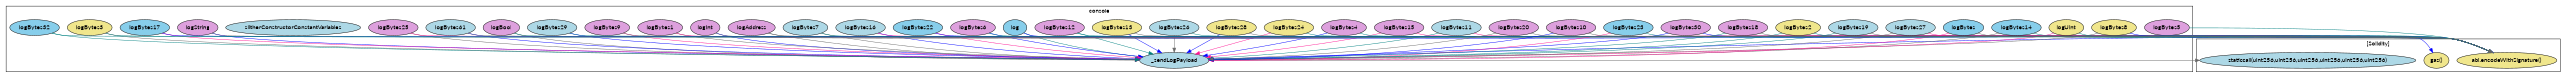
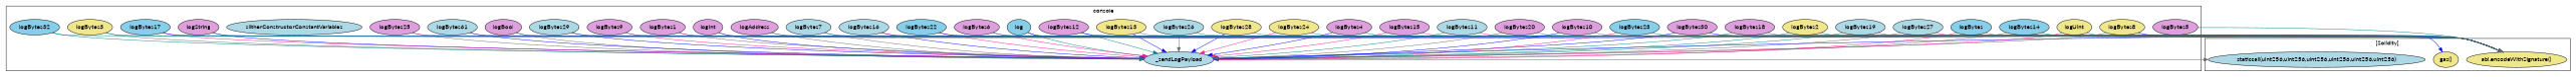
  strict digraph {
    fontname=Lato
    node [fillcolor=plum fontname=Lato style=filled]
    edge [color=gray40 fontname=Lato]
    n1 [fillcolor=lightblue label=logBytes11]
    n2 [fillcolor=lightblue label=_sendLogPayload]
    n3 [label=logBytes15]
    n4 [label=logBytes4]
    n5 [fillcolor=khaki label=logBytes24]
    n6 [fillcolor=khaki label=logBytes28]
    n7 [fillcolor=lightblue label=logBytes26]
    n8 [fillcolor=khaki label=logBytes13]
    n9 [label=logBytes12]
    n10 [fillcolor=skyblue label=log]
    n11 [label=logBytes6]
    n12 [fillcolor=skyblue label=logBytes22]
    n13 [fillcolor=lightblue label=logBytes16]
    n14 [fillcolor=lightblue label=logBytes7]
    n15 [label=logAddress]
    n16 [label=logInt]
    n17 [label=logBytes1]
    n18 [label=logBytes9]
    n19 [fillcolor=lightblue label=logBytes29]
    n20 [label=logBool]
    n21 [fillcolor=lightblue label=logBytes61]
    n22 [label=logBytes5]
    n23 [label=logBytes25]
    n24 [fillcolor=khaki label=logBytes8]
    n25 [fillcolor=khaki label=logUint]
    n26 [fillcolor=skyblue label=logBytes14]
    n27 [fillcolor=skyblue label=logBytes]
    n28 [fillcolor=lightblue label=logBytes27]
    n29 [fillcolor=lightblue label=logBytes19]
    n30 [label=logString]
    n31 [fillcolor=skyblue label=logBytes17]
    n32 [label=logBytes30]
    n33 [fillcolor=skyblue label=logBytes23]
    n34 [fillcolor=khaki label=logBytes2]
    n35 [label=logBytes18]
    n36 [fillcolor=lightblue label=slitherConstructorConstantVariables]
    n37 [fillcolor=khaki label=logBytes3]
    n38 [fillcolor=skyblue label=logBytes32]
    n39 [label=logBytes10]
    n40 [label=logBytes20]
    "abi.encodeWithSignature()" [fillcolor=khaki]
    "gas()" [fillcolor=khaki]
    "staticcall(uint256,uint256,uint256,uint256,uint256,uint256)" [fillcolor=lightblue]
    subgraph cluster_1 {
      label=console
      n1
      n2
      n3
      n4
      n5
      n6
      n7
      n8
      n9
      n10
      n11
      n12
      n13
      n14
      n15
      n16
      n17
      n18
      n19
      n20
      n21
      n22
      n23
      n24
      n25
      n26
      n27
      n28
      n29
      n30
      n31
      n32
      n33
      n34
      n35
      n36
      n37
      n38
      n39
      n40
    }
    subgraph cluster_2 {
      label="[Solidity]"
      "abi.encodeWithSignature()"
      "gas()"
      "staticcall(uint256,uint256,uint256,uint256,uint256,uint256)"
    }
    n1 -> n2 [color=teal]
    n1 -> "abi.encodeWithSignature()" [color=deeppink]
    n2 -> "gas()" [color=blue]
    n2 -> "staticcall(uint256,uint256,uint256,uint256,uint256,uint256)"
    n3 -> n2 [color=deeppink]
    n3 -> "abi.encodeWithSignature()" [color=deeppink]
    n4 -> n2 [color=blue]
    n4 -> "abi.encodeWithSignature()" [color=teal]
    n5 -> n2 [color=deeppink]
    n5 -> "abi.encodeWithSignature()" [color=teal]
    n6 -> n2 [color=blue]
    n6 -> "abi.encodeWithSignature()"
    n7 -> n2
    n7 -> "abi.encodeWithSignature()" [color=teal]
    n8 -> n2 [color=blue]
    n8 -> "abi.encodeWithSignature()"
    n9 -> n2 [color=teal]
-   n9 -> "abi.encodeWithSignature()" [color=teal]
+   n9 -> "abi.encodeWithSignature()" [color=blue]
    n10 -> n2 [color=teal]
    n10 -> "abi.encodeWithSignature()" [color=blue]
-   n11 -> n2 [color=blue]
+   n11 -> n2 [color=deeppink]
    n11 -> "abi.encodeWithSignature()" [color=teal]
    n12 -> n2 [color=deeppink]
    n12 -> "abi.encodeWithSignature()" [color=blue]
    n13 -> n2 [color=blue]
    n13 -> "abi.encodeWithSignature()" [color=deeppink]
    n14 -> n2
    n14 -> "abi.encodeWithSignature()" [color=teal]
    n15 -> n2
    n15 -> "abi.encodeWithSignature()"
    n16 -> n2 [color=blue]
    n16 -> "abi.encodeWithSignature()"
    n17 -> n2
    n17 -> "abi.encodeWithSignature()" [color=deeppink]
    n18 -> n2 [color=deeppink]
    n18 -> "abi.encodeWithSignature()"
    n19 -> n2 [color=blue]
    n19 -> "abi.encodeWithSignature()" [color=teal]
    n20 -> n2
    n20 -> "abi.encodeWithSignature()" [color=teal]
    n21 -> n2 [color=blue]
    n21 -> "abi.encodeWithSignature()"
    n22 -> "abi.encodeWithSignature()" [color=teal]
    n23 -> n2
    n23 -> "abi.encodeWithSignature()" [color=deeppink]
    n24 -> n2
    n24 -> "abi.encodeWithSignature()" [color=blue]
    n25 -> n2 [color=deeppink]
    n25 -> "abi.encodeWithSignature()" [color=teal]
    n26 -> n2
    n26 -> "abi.encodeWithSignature()" [color=teal]
    n27 -> n2 [color=deeppink]
    n27 -> "abi.encodeWithSignature()"
    n28 -> n2
    n28 -> "abi.encodeWithSignature()" [color=deeppink]
    n29 -> n2 [color=teal]
    n29 -> "abi.encodeWithSignature()"
    n30 -> n2 [color=blue]
    n30 -> "abi.encodeWithSignature()"
    n31 -> n2 [color=deeppink]
    n31 -> "abi.encodeWithSignature()" [color=blue]
    n32 -> n2 [color=blue]
    n32 -> "abi.encodeWithSignature()" [color=blue]
    n33 -> n2 [color=deeppink]
    n33 -> "abi.encodeWithSignature()" [color=teal]
    n34 -> n2 [color=teal]
    n34 -> "abi.encodeWithSignature()" [color=teal]
    n35 -> n2 [color=teal]
    n35 -> "abi.encodeWithSignature()"
    n37 -> n2
    n37 -> "abi.encodeWithSignature()" [color=teal]
    n38 -> n2 [color=teal]
    n38 -> "abi.encodeWithSignature()" [color=teal]
    n39 -> n2 [color=blue]
    n39 -> "abi.encodeWithSignature()"
    n40 -> n2
    n40 -> "abi.encodeWithSignature()"
  }
